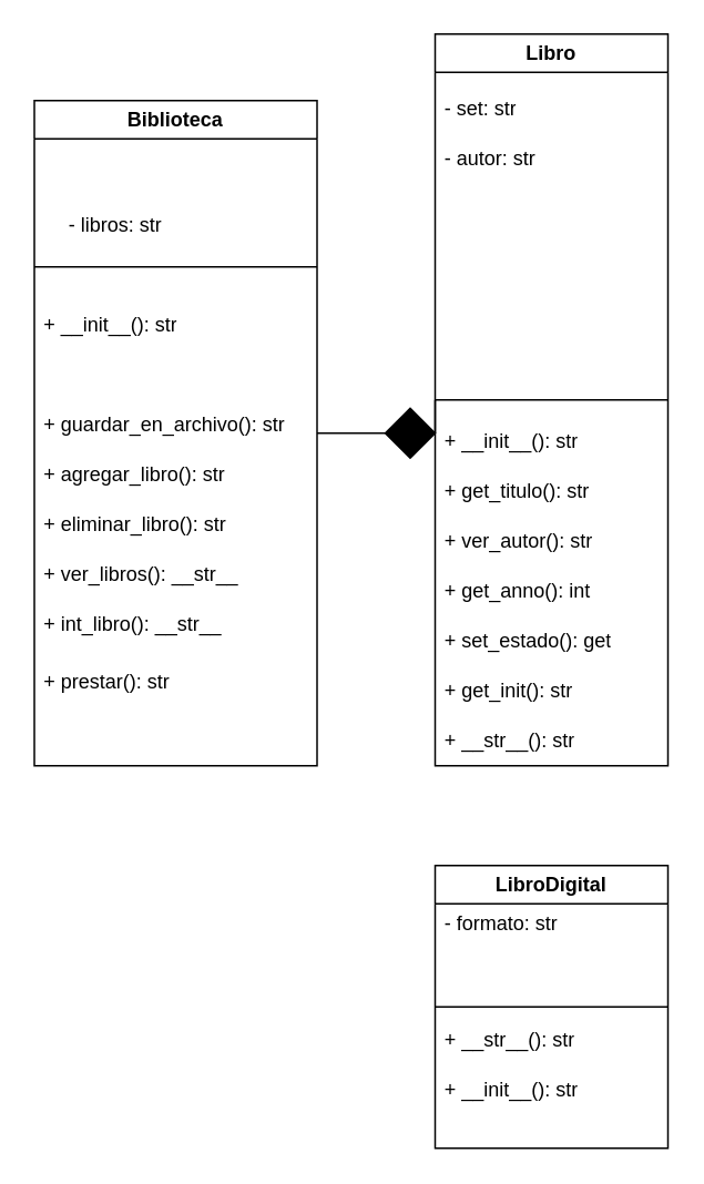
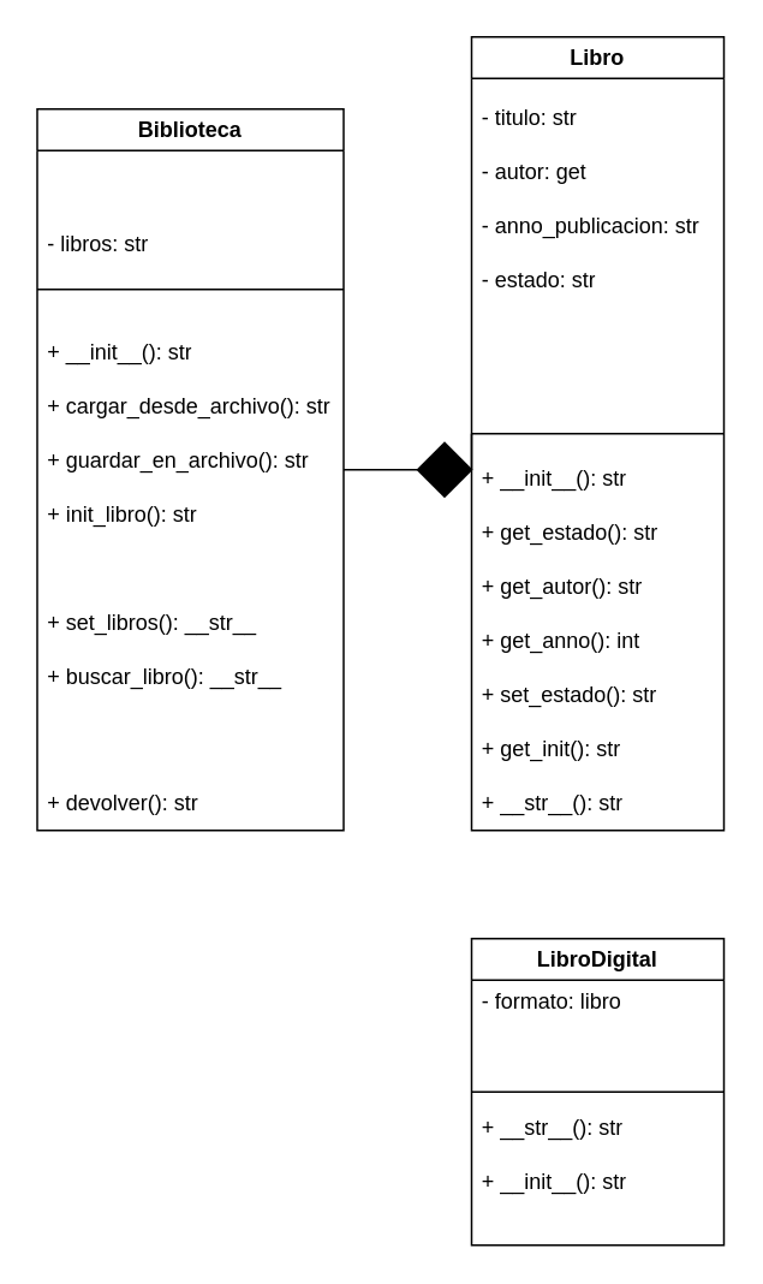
  <mxCell id="0" />
  <mxCell id="1" parent="0" />
  <mxCell id="2" value="Libro" style="swimlane;whiteSpace=wrap;html=1;" parent="1" vertex="1"><mxGeometry x="261" y="20" width="140" height="440" as="geometry" /></mxCell>
- <mxCell id="3" value="- set: str" style="text;strokeColor=none;fillColor=none;align=left;verticalAlign=middle;spacingLeft=4;spacingRight=4;overflow=hidden;points=[[0,0.5],[1,0.5]];portConstraint=eastwest;rotatable=0;whiteSpace=wrap;html=1;" parent="2" vertex="1"><mxGeometry y="30" width="140" height="30" as="geometry" /></mxCell>
- <mxCell id="4" value="- autor: str" style="text;strokeColor=none;fillColor=none;align=left;verticalAlign=middle;spacingLeft=4;spacingRight=4;overflow=hidden;points=[[0,0.5],[1,0.5]];portConstraint=eastwest;rotatable=0;whiteSpace=wrap;html=1;" parent="2" vertex="1"><mxGeometry y="60" width="140" height="30" as="geometry" /></mxCell>
- <mxCell id="6" value="+ get_titulo&lt;span style=&quot;color: rgb(0, 0, 0);&quot;&gt;()&lt;/span&gt;: str" style="text;strokeColor=none;fillColor=none;align=left;verticalAlign=middle;spacingLeft=4;spacingRight=4;overflow=hidden;points=[[0,0.5],[1,0.5]];portConstraint=eastwest;rotatable=0;whiteSpace=wrap;html=1;" parent="2" vertex="1"><mxGeometry y="260" width="140" height="30" as="geometry" /></mxCell>
- <mxCell id="7" value="+ ver_autor&lt;span style=&quot;color: rgb(0, 0, 0);&quot;&gt;()&lt;/span&gt;: str" style="text;strokeColor=none;fillColor=none;align=left;verticalAlign=middle;spacingLeft=4;spacingRight=4;overflow=hidden;points=[[0,0.5],[1,0.5]];portConstraint=eastwest;rotatable=0;whiteSpace=wrap;html=1;" parent="2" vertex="1"><mxGeometry y="290" width="140" height="30" as="geometry" /></mxCell>
+ <mxCell id="3" value="- titulo: str" style="text;strokeColor=none;fillColor=none;align=left;verticalAlign=middle;spacingLeft=4;spacingRight=4;overflow=hidden;points=[[0,0.5],[1,0.5]];portConstraint=eastwest;rotatable=0;whiteSpace=wrap;html=1;" parent="2" vertex="1"><mxGeometry y="30" width="140" height="30" as="geometry" /></mxCell>
+ <mxCell id="4" value="- autor: get" style="text;strokeColor=none;fillColor=none;align=left;verticalAlign=middle;spacingLeft=4;spacingRight=4;overflow=hidden;points=[[0,0.5],[1,0.5]];portConstraint=eastwest;rotatable=0;whiteSpace=wrap;html=1;" parent="2" vertex="1"><mxGeometry y="60" width="140" height="30" as="geometry" /></mxCell>
+ <mxCell id="5" value="- anno_publicacion: str" style="text;strokeColor=none;fillColor=none;align=left;verticalAlign=middle;spacingLeft=4;spacingRight=4;overflow=hidden;points=[[0,0.5],[1,0.5]];portConstraint=eastwest;rotatable=0;whiteSpace=wrap;html=1;" parent="2" vertex="1"><mxGeometry y="90" width="140" height="30" as="geometry" /></mxCell>
+ <mxCell id="6" value="+ get_estado&lt;span style=&quot;color: rgb(0, 0, 0);&quot;&gt;()&lt;/span&gt;: str" style="text;strokeColor=none;fillColor=none;align=left;verticalAlign=middle;spacingLeft=4;spacingRight=4;overflow=hidden;points=[[0,0.5],[1,0.5]];portConstraint=eastwest;rotatable=0;whiteSpace=wrap;html=1;" parent="2" vertex="1"><mxGeometry y="260" width="140" height="30" as="geometry" /></mxCell>
+ <mxCell id="7" value="+ get_autor&lt;span style=&quot;color: rgb(0, 0, 0);&quot;&gt;()&lt;/span&gt;: str" style="text;strokeColor=none;fillColor=none;align=left;verticalAlign=middle;spacingLeft=4;spacingRight=4;overflow=hidden;points=[[0,0.5],[1,0.5]];portConstraint=eastwest;rotatable=0;whiteSpace=wrap;html=1;" parent="2" vertex="1"><mxGeometry y="290" width="140" height="30" as="geometry" /></mxCell>
  <mxCell id="8" value="+ get_anno&lt;span style=&quot;color: rgb(0, 0, 0);&quot;&gt;()&lt;/span&gt;: int" style="text;strokeColor=none;fillColor=none;align=left;verticalAlign=middle;spacingLeft=4;spacingRight=4;overflow=hidden;points=[[0,0.5],[1,0.5]];portConstraint=eastwest;rotatable=0;whiteSpace=wrap;html=1;" parent="2" vertex="1"><mxGeometry y="320" width="140" height="30" as="geometry" /></mxCell>
- <mxCell id="9" value="+ set_estado&lt;span style=&quot;color: rgb(0, 0, 0);&quot;&gt;()&lt;/span&gt;: get" style="text;strokeColor=none;fillColor=none;align=left;verticalAlign=middle;spacingLeft=4;spacingRight=4;overflow=hidden;points=[[0,0.5],[1,0.5]];portConstraint=eastwest;rotatable=0;whiteSpace=wrap;html=1;" parent="2" vertex="1"><mxGeometry y="350" width="140" height="30" as="geometry" /></mxCell>
+ <mxCell id="9" value="+ set_estado&lt;span style=&quot;color: rgb(0, 0, 0);&quot;&gt;()&lt;/span&gt;: str" style="text;strokeColor=none;fillColor=none;align=left;verticalAlign=middle;spacingLeft=4;spacingRight=4;overflow=hidden;points=[[0,0.5],[1,0.5]];portConstraint=eastwest;rotatable=0;whiteSpace=wrap;html=1;" parent="2" vertex="1"><mxGeometry y="350" width="140" height="30" as="geometry" /></mxCell>
  <mxCell id="10" value="+ __str__&lt;span style=&quot;color: rgb(0, 0, 0);&quot;&gt;()&lt;/span&gt;: str" style="text;strokeColor=none;fillColor=none;align=left;verticalAlign=middle;spacingLeft=4;spacingRight=4;overflow=hidden;points=[[0,0.5],[1,0.5]];portConstraint=eastwest;rotatable=0;whiteSpace=wrap;html=1;" parent="2" vertex="1"><mxGeometry y="410" width="140" height="30" as="geometry" /></mxCell>
  <mxCell id="11" value="+ get_init&lt;span style=&quot;color: rgb(0, 0, 0);&quot;&gt;()&lt;/span&gt;: str" style="text;strokeColor=none;fillColor=none;align=left;verticalAlign=middle;spacingLeft=4;spacingRight=4;overflow=hidden;points=[[0,0.5],[1,0.5]];portConstraint=eastwest;rotatable=0;whiteSpace=wrap;html=1;" vertex="1" parent="2"><mxGeometry y="380" width="140" height="30" as="geometry" /></mxCell>
  <mxCell id="12" value="+ __init__&lt;span style=&quot;color: rgb(0, 0, 0);&quot;&gt;()&lt;/span&gt;: str" style="text;strokeColor=none;fillColor=none;align=left;verticalAlign=middle;spacingLeft=4;spacingRight=4;overflow=hidden;points=[[0,0.5],[1,0.5]];portConstraint=eastwest;rotatable=0;whiteSpace=wrap;html=1;" parent="2" vertex="1"><mxGeometry y="230" width="140" height="30" as="geometry" /></mxCell>
  <mxCell id="13" value="" style="endArrow=none;html=1;exitX=0;exitY=0.5;exitDx=0;exitDy=0;entryX=1;entryY=0.5;entryDx=0;entryDy=0;" parent="1" source="2" target="2" edge="1"><mxGeometry width="50" height="50" relative="1" as="geometry"><mxPoint x="300" y="240" as="sourcePoint" /><mxPoint x="390" y="230" as="targetPoint" /></mxGeometry></mxCell>
  <mxCell id="14" value="LibroDigital" style="swimlane;whiteSpace=wrap;html=1;" parent="1" vertex="1"><mxGeometry x="261" y="520" width="140" height="170" as="geometry" /></mxCell>
- <mxCell id="15" value="- formato: str" style="text;strokeColor=none;fillColor=none;align=left;verticalAlign=middle;spacingLeft=4;spacingRight=4;overflow=hidden;points=[[0,0.5],[1,0.5]];portConstraint=eastwest;rotatable=0;whiteSpace=wrap;html=1;" parent="14" vertex="1"><mxGeometry y="20" width="140" height="30" as="geometry" /></mxCell>
+ <mxCell id="15" value="- formato: libro" style="text;strokeColor=none;fillColor=none;align=left;verticalAlign=middle;spacingLeft=4;spacingRight=4;overflow=hidden;points=[[0,0.5],[1,0.5]];portConstraint=eastwest;rotatable=0;whiteSpace=wrap;html=1;" parent="14" vertex="1"><mxGeometry y="20" width="140" height="30" as="geometry" /></mxCell>
  <mxCell id="16" value="+ __str__&lt;span style=&quot;color: rgb(0, 0, 0);&quot;&gt;()&lt;/span&gt;: str" style="text;strokeColor=none;fillColor=none;align=left;verticalAlign=middle;spacingLeft=4;spacingRight=4;overflow=hidden;points=[[0,0.5],[1,0.5]];portConstraint=eastwest;rotatable=0;whiteSpace=wrap;html=1;" parent="14" vertex="1"><mxGeometry y="90" width="140" height="30" as="geometry" /></mxCell>
  <mxCell id="17" value="+ __init__&lt;span style=&quot;color: rgb(0, 0, 0);&quot;&gt;()&lt;/span&gt;: str" style="text;strokeColor=none;fillColor=none;align=left;verticalAlign=middle;spacingLeft=4;spacingRight=4;overflow=hidden;points=[[0,0.5],[1,0.5]];portConstraint=eastwest;rotatable=0;whiteSpace=wrap;html=1;" vertex="1" parent="14"><mxGeometry y="120" width="140" height="30" as="geometry" /></mxCell>
  <mxCell id="18" value="" style="endArrow=none;html=1;entryX=1;entryY=0.5;entryDx=0;entryDy=0;exitX=0;exitY=0.5;exitDx=0;exitDy=0;" parent="1" source="14" target="14" edge="1"><mxGeometry width="50" height="50" relative="1" as="geometry"><mxPoint x="291" y="620" as="sourcePoint" /><mxPoint x="431" y="620" as="targetPoint" /></mxGeometry></mxCell>
  <mxCell id="19" value="Biblioteca" style="swimlane;whiteSpace=wrap;html=1;" parent="1" vertex="1"><mxGeometry x="20" y="60" width="170" height="400" as="geometry" /></mxCell>
- <mxCell id="20" value="+ agregar_libro(): str" style="text;strokeColor=none;fillColor=none;align=left;verticalAlign=middle;spacingLeft=4;spacingRight=4;overflow=hidden;points=[[0,0.5],[1,0.5]];portConstraint=eastwest;rotatable=0;whiteSpace=wrap;html=1;" parent="19" vertex="1"><mxGeometry y="210" width="140" height="30" as="geometry" /></mxCell>
- <mxCell id="21" value="+ eliminar_libro&lt;span style=&quot;color: rgb(0, 0, 0);&quot;&gt;()&lt;/span&gt;: str" style="text;strokeColor=none;fillColor=none;align=left;verticalAlign=middle;spacingLeft=4;spacingRight=4;overflow=hidden;points=[[0,0.5],[1,0.5]];portConstraint=eastwest;rotatable=0;whiteSpace=wrap;html=1;" parent="19" vertex="1"><mxGeometry y="240" width="140" height="30" as="geometry" /></mxCell>
- <mxCell id="22" value="+ ver_libros&lt;span style=&quot;color: rgb(0, 0, 0);&quot;&gt;()&lt;/span&gt;: __str__" style="text;strokeColor=none;fillColor=none;align=left;verticalAlign=middle;spacingLeft=4;spacingRight=4;overflow=hidden;points=[[0,0.5],[1,0.5]];portConstraint=eastwest;rotatable=0;whiteSpace=wrap;html=1;" parent="19" vertex="1"><mxGeometry y="270" width="140" height="30" as="geometry" /></mxCell>
- <mxCell id="23" value="+ int_libro&lt;span style=&quot;color: rgb(0, 0, 0);&quot;&gt;()&lt;/span&gt;: __str__" style="text;strokeColor=none;fillColor=none;align=left;verticalAlign=middle;spacingLeft=4;spacingRight=4;overflow=hidden;points=[[0,0.5],[1,0.5]];portConstraint=eastwest;rotatable=0;whiteSpace=wrap;html=1;" parent="19" vertex="1"><mxGeometry y="300" width="150" height="30" as="geometry" /></mxCell>
- <mxCell id="24" value="+ prestar&lt;span style=&quot;color: rgb(0, 0, 0);&quot;&gt;()&lt;/span&gt;: str" style="text;strokeColor=none;fillColor=none;align=left;verticalAlign=middle;spacingLeft=4;spacingRight=4;overflow=hidden;points=[[0,0.5],[1,0.5]];portConstraint=eastwest;rotatable=0;whiteSpace=wrap;html=1;" parent="19" vertex="1"><mxGeometry y="335" width="140" height="30" as="geometry" /></mxCell>
+ <mxCell id="20" value="+ init_libro(): str" style="text;strokeColor=none;fillColor=none;align=left;verticalAlign=middle;spacingLeft=4;spacingRight=4;overflow=hidden;points=[[0,0.5],[1,0.5]];portConstraint=eastwest;rotatable=0;whiteSpace=wrap;html=1;" parent="19" vertex="1"><mxGeometry y="210" width="140" height="30" as="geometry" /></mxCell>
+ <mxCell id="22" value="+ set_libros&lt;span style=&quot;color: rgb(0, 0, 0);&quot;&gt;()&lt;/span&gt;: __str__" style="text;strokeColor=none;fillColor=none;align=left;verticalAlign=middle;spacingLeft=4;spacingRight=4;overflow=hidden;points=[[0,0.5],[1,0.5]];portConstraint=eastwest;rotatable=0;whiteSpace=wrap;html=1;" parent="19" vertex="1"><mxGeometry y="270" width="140" height="30" as="geometry" /></mxCell>
+ <mxCell id="23" value="+ buscar_libro&lt;span style=&quot;color: rgb(0, 0, 0);&quot;&gt;()&lt;/span&gt;: __str__" style="text;strokeColor=none;fillColor=none;align=left;verticalAlign=middle;spacingLeft=4;spacingRight=4;overflow=hidden;points=[[0,0.5],[1,0.5]];portConstraint=eastwest;rotatable=0;whiteSpace=wrap;html=1;" parent="19" vertex="1"><mxGeometry y="300" width="150" height="30" as="geometry" /></mxCell>
+ <mxCell id="25" value="+ devolver&lt;span style=&quot;color: rgb(0, 0, 0);&quot;&gt;()&lt;/span&gt;: str" style="text;strokeColor=none;fillColor=none;align=left;verticalAlign=middle;spacingLeft=4;spacingRight=4;overflow=hidden;points=[[0,0.5],[1,0.5]];portConstraint=eastwest;rotatable=0;whiteSpace=wrap;html=1;" parent="19" vertex="1"><mxGeometry y="370" width="140" height="30" as="geometry" /></mxCell>
+ <mxCell id="26" value="+ cargar_desde_archivo(): str" style="text;strokeColor=none;fillColor=none;align=left;verticalAlign=middle;spacingLeft=4;spacingRight=4;overflow=hidden;points=[[0,0.5],[1,0.5]];portConstraint=eastwest;rotatable=0;whiteSpace=wrap;html=1;" vertex="1" parent="19"><mxGeometry y="150" width="170" height="30" as="geometry" /></mxCell>
  <mxCell id="27" value="+ guardar_en_archivo(): str" style="text;strokeColor=none;fillColor=none;align=left;verticalAlign=middle;spacingLeft=4;spacingRight=4;overflow=hidden;points=[[0,0.5],[1,0.5]];portConstraint=eastwest;rotatable=0;whiteSpace=wrap;html=1;" vertex="1" parent="19"><mxGeometry y="180" width="160" height="30" as="geometry" /></mxCell>
  <mxCell id="28" value="+ __init__&lt;span style=&quot;color: rgb(0, 0, 0);&quot;&gt;()&lt;/span&gt;: str" style="text;strokeColor=none;fillColor=none;align=left;verticalAlign=middle;spacingLeft=4;spacingRight=4;overflow=hidden;points=[[0,0.5],[1,0.5]];portConstraint=eastwest;rotatable=0;whiteSpace=wrap;html=1;" vertex="1" parent="19"><mxGeometry y="120" width="140" height="30" as="geometry" /></mxCell>
- <mxCell id="29" value="- libros: str" style="text;strokeColor=none;fillColor=none;align=left;verticalAlign=middle;spacingLeft=4;spacingRight=4;overflow=hidden;points=[[0,0.5],[1,0.5]];portConstraint=eastwest;rotatable=0;whiteSpace=wrap;html=1;" vertex="1" parent="19"><mxGeometry x="15" y="60" width="140" height="30" as="geometry" /></mxCell>
+ <mxCell id="29" value="- libros: str" style="text;strokeColor=none;fillColor=none;align=left;verticalAlign=middle;spacingLeft=4;spacingRight=4;overflow=hidden;points=[[0,0.5],[1,0.5]];portConstraint=eastwest;rotatable=0;whiteSpace=wrap;html=1;" vertex="1" parent="19"><mxGeometry y="60" width="140" height="30" as="geometry" /></mxCell>
  <mxCell id="30" value="" style="endArrow=none;html=1;entryX=1;entryY=0.25;entryDx=0;entryDy=0;exitX=0;exitY=0.25;exitDx=0;exitDy=0;" parent="1" source="19" target="19" edge="1"><mxGeometry width="50" height="50" relative="1" as="geometry"><mxPoint x="50" y="190" as="sourcePoint" /><mxPoint x="189" y="190" as="targetPoint" /></mxGeometry></mxCell>
  <mxCell id="31" value="" style="endArrow=none;html=1;entryX=0;entryY=0.5;entryDx=0;entryDy=0;exitX=1;exitY=0.5;exitDx=0;exitDy=0;" parent="1" source="33" target="2" edge="1"><mxGeometry width="50" height="50" relative="1" as="geometry"><mxPoint x="170" y="270" as="sourcePoint" /><mxPoint x="260" y="240" as="targetPoint" /></mxGeometry></mxCell>
  <mxCell id="32" value="" style="endArrow=none;html=1;entryX=0;entryY=0.5;entryDx=0;entryDy=0;exitX=1;exitY=0.5;exitDx=0;exitDy=0;" parent="1" source="19" target="33" edge="1"><mxGeometry width="50" height="50" relative="1" as="geometry"><mxPoint x="170" y="260" as="sourcePoint" /><mxPoint x="261" y="260" as="targetPoint" /></mxGeometry></mxCell>
  <mxCell id="33" value="" style="rhombus;whiteSpace=wrap;html=1;fillColor=#000000;" parent="1" vertex="1"><mxGeometry x="231" y="245" width="30" height="30" as="geometry" /></mxCell>
+ <mxCell id="34" value="- estado: str" style="text;strokeColor=none;fillColor=none;align=left;verticalAlign=middle;spacingLeft=4;spacingRight=4;overflow=hidden;points=[[0,0.5],[1,0.5]];portConstraint=eastwest;rotatable=0;whiteSpace=wrap;html=1;" vertex="1" parent="1"><mxGeometry x="261" y="140" width="140" height="30" as="geometry" /></mxCell>
